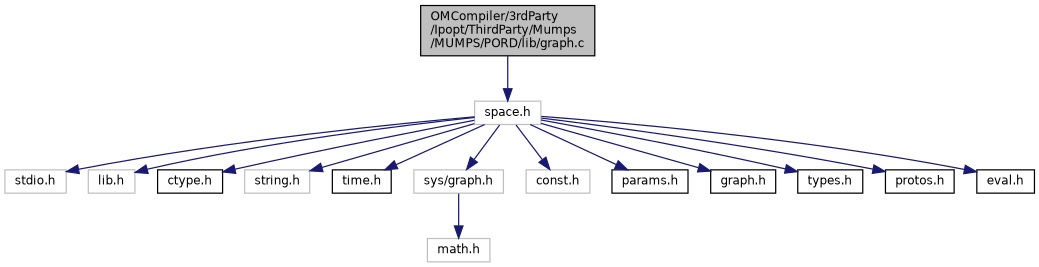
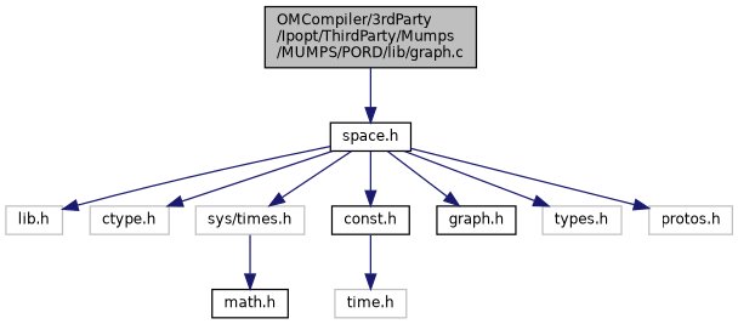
  digraph {
    node [color=black fillcolor=white fontname=Helvetica fontsize=10 shape=record style=filled]
    edge [color=midnightblue fontname=Helvetica fontsize=10 labelfontname=Helvetica labelfontsize=10 style=solid]
    n1 [fillcolor=grey75 fontcolor=black height=0.2 label="OMCompiler/3rdParty\l/Ipopt/ThirdParty/Mumps\l/MUMPS/PORD/lib/graph.c" width=0.4]
-   n2 [color=grey75 height=0.2 label="space.h" width=0.4]
-   n3 [color=grey75 height=0.2 label="stdio.h" width=0.4]
+   n2 [height=0.2 label="space.h" width=0.4]
    n4 [color=grey75 height=0.2 label="lib.h" width=0.4]
-   n5 [height=0.2 label="ctype.h" width=0.4]
-   n6 [color=grey75 height=0.2 label="string.h" width=0.4]
-   n7 [height=0.2 label="time.h" width=0.4]
-   n8 [color=grey75 height=0.2 label="sys/graph.h" width=0.4]
-   n9 [color=grey75 height=0.2 label="const.h" width=0.4]
-   n10 [height=0.2 label="params.h" width=0.4]
+   n5 [color=grey75 height=0.2 label="ctype.h" width=0.4]
+   n7 [color=grey75 height=0.2 label="time.h" width=0.4]
+   n8 [color=grey75 height=0.2 label="sys/times.h" width=0.4]
+   n9 [height=0.2 label="const.h" width=0.4]
    n11 [height=0.2 label="graph.h" width=0.4]
-   n12 [height=0.2 label="types.h" width=0.4]
-   n13 [height=0.2 label="protos.h" width=0.4]
-   n14 [height=0.2 label="eval.h" width=0.4]
-   n15 [color=grey75 height=0.2 label="math.h" width=0.4]
+   n12 [color=grey75 height=0.2 label="types.h" width=0.4]
+   n13 [color=grey75 height=0.2 label="protos.h" width=0.4]
+   n15 [height=0.2 label="math.h" width=0.4]
    n1 -> n2
-   n2 -> n3
    n2 -> n4
    n2 -> n5
-   n2 -> n6
-   n2 -> n7
+   n9 -> n7
    n2 -> n8
    n2 -> n9
-   n2 -> n10
    n2 -> n11
    n2 -> n12
    n2 -> n13
-   n2 -> n14
    n8 -> n15
  }
